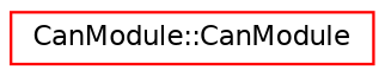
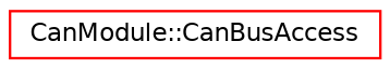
  digraph {
    rankdir=LR
-   n1 [color=red fillcolor=white fontname=Helvetica fontsize=10 height=0.2 label="CanModule::CanModule" shape=record style=filled width=0.4]
+   n1 [color=red fillcolor=white fontname=Helvetica fontsize=10 height=0.2 label="CanModule::CanBusAccess" shape=record style=filled width=0.4]
  }
